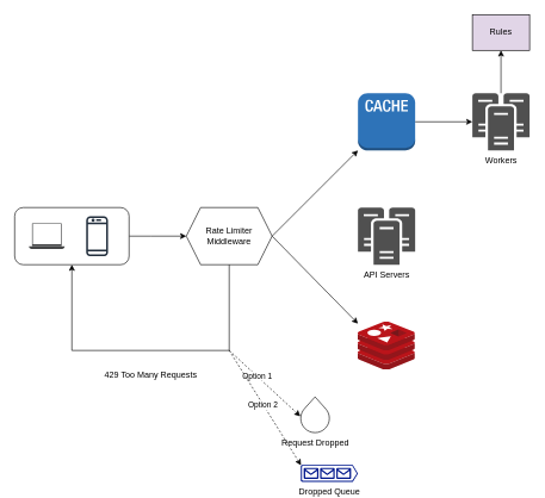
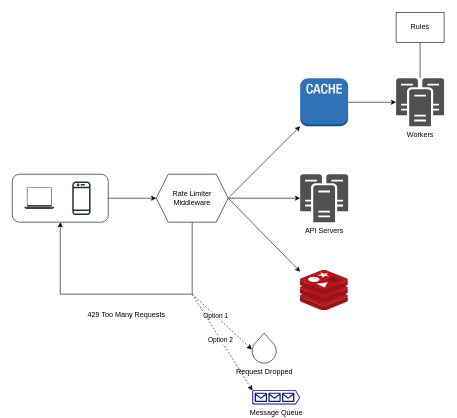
  <mxCell id="0" />
  <mxCell id="1" parent="0" />
  <mxCell id="2" style="edgeStyle=orthogonalEdgeStyle;rounded=0;orthogonalLoop=1;jettySize=auto;html=1;exitX=1;exitY=0.5;exitDx=0;exitDy=0;entryX=0;entryY=0.5;entryDx=0;entryDy=0;" edge="1" parent="1" source="3" target="7"><mxGeometry relative="1" as="geometry"><Array as="points"><mxPoint x="210" y="330" /><mxPoint x="210" y="330" /></Array></mxGeometry></mxCell>
  <mxCell id="3" value="" style="rounded=1;whiteSpace=wrap;html=1;" vertex="1" parent="1"><mxGeometry x="20" y="290" width="160" height="80" as="geometry" /></mxCell>
  <mxCell id="4" value="" style="sketch=0;pointerEvents=1;shadow=0;dashed=0;html=1;strokeColor=none;fillColor=#434445;aspect=fixed;labelPosition=center;verticalLabelPosition=bottom;verticalAlign=top;align=center;outlineConnect=0;shape=mxgraph.vvd.laptop;" vertex="1" parent="1"><mxGeometry x="40" y="312" width="50" height="36" as="geometry" /></mxCell>
  <mxCell id="5" value="" style="sketch=0;outlineConnect=0;fontColor=#232F3E;gradientColor=none;fillColor=#232F3D;strokeColor=none;dashed=0;verticalLabelPosition=bottom;verticalAlign=top;align=center;html=1;fontSize=12;fontStyle=0;aspect=fixed;pointerEvents=1;shape=mxgraph.aws4.mobile_client;" vertex="1" parent="1"><mxGeometry x="120" y="301" width="30.49" height="58" as="geometry" /></mxCell>
+ <mxCell id="6" style="edgeStyle=orthogonalEdgeStyle;rounded=0;orthogonalLoop=1;jettySize=auto;html=1;" edge="1" parent="1" source="7" target="8"><mxGeometry relative="1" as="geometry" /></mxCell>
  <mxCell id="7" value="Rate Limiter Middleware" style="shape=hexagon;perimeter=hexagonPerimeter2;whiteSpace=wrap;html=1;fixedSize=1;" vertex="1" parent="1"><mxGeometry x="260" y="290" width="120" height="80" as="geometry" /></mxCell>
  <mxCell id="8" value="API Servers" style="sketch=0;pointerEvents=1;shadow=0;dashed=0;html=1;strokeColor=none;fillColor=#505050;labelPosition=center;verticalLabelPosition=bottom;verticalAlign=top;outlineConnect=0;align=center;shape=mxgraph.office.servers.cluster_server;" vertex="1" parent="1"><mxGeometry x="500" y="290" width="80" height="80" as="geometry" /></mxCell>
- <mxCell id="9" style="edgeStyle=orthogonalEdgeStyle;rounded=0;orthogonalLoop=1;jettySize=auto;html=1;entryX=0.5;entryY=1;entryDx=0;entryDy=0;" edge="1" parent="1" source="10" target="12"><mxGeometry relative="1" as="geometry" /></mxCell>
+ <mxCell id="9" style="edgeStyle=orthogonalEdgeStyle;rounded=0;orthogonalLoop=1;jettySize=auto;html=1;entryX=0.5;entryY=1;entryDx=0;entryDy=0;endArrow=none;" edge="1" parent="1" source="10" target="12"><mxGeometry relative="1" as="geometry" /></mxCell>
  <mxCell id="10" value="Workers" style="sketch=0;pointerEvents=1;shadow=0;dashed=0;html=1;strokeColor=none;fillColor=#505050;labelPosition=center;verticalLabelPosition=bottom;verticalAlign=top;outlineConnect=0;align=center;shape=mxgraph.office.servers.cluster_server;" vertex="1" parent="1"><mxGeometry x="660" y="130" width="80" height="80" as="geometry" /></mxCell>
  <mxCell id="11" value="" style="endArrow=classic;html=1;rounded=0;" edge="1" parent="1"><mxGeometry width="50" height="50" relative="1" as="geometry"><mxPoint x="380" y="330" as="sourcePoint" /><mxPoint x="500" y="210" as="targetPoint" /></mxGeometry></mxCell>
- <mxCell id="12" value="Rules" style="rounded=0;whiteSpace=wrap;html=1;fillColor=#e1d5e7;" vertex="1" parent="1"><mxGeometry x="660" y="20" width="80" height="50" as="geometry" /></mxCell>
+ <mxCell id="12" value="Rules" style="rounded=0;whiteSpace=wrap;html=1;" vertex="1" parent="1"><mxGeometry x="660" y="20" width="80" height="50" as="geometry" /></mxCell>
  <mxCell id="13" value="" style="sketch=0;aspect=fixed;html=1;points=[];align=center;image;fontSize=12;image=img/lib/mscae/Cache_Redis_Product.svg;" vertex="1" parent="1"><mxGeometry x="500" y="450" width="80" height="67.2" as="geometry" /></mxCell>
  <mxCell id="14" style="edgeStyle=orthogonalEdgeStyle;rounded=0;orthogonalLoop=1;jettySize=auto;html=1;" edge="1" parent="1" source="15" target="10"><mxGeometry relative="1" as="geometry" /></mxCell>
  <mxCell id="15" value="" style="outlineConnect=0;dashed=0;verticalLabelPosition=bottom;verticalAlign=top;align=center;html=1;shape=mxgraph.aws3.cache_node;fillColor=#2E73B8;gradientColor=none;" vertex="1" parent="1"><mxGeometry x="500" y="130" width="80" height="80" as="geometry" /></mxCell>
  <mxCell id="16" value="" style="endArrow=classic;html=1;rounded=0;entryX=0;entryY=0.037;entryDx=0;entryDy=0;entryPerimeter=0;" edge="1" parent="1" target="13"><mxGeometry y="-49" width="50" height="50" relative="1" as="geometry"><mxPoint x="380" y="330" as="sourcePoint" /><mxPoint x="460" y="380" as="targetPoint" /><mxPoint x="1" as="offset" /></mxGeometry></mxCell>
  <mxCell id="17" style="edgeStyle=orthogonalEdgeStyle;rounded=0;orthogonalLoop=1;jettySize=auto;html=1;entryX=0.5;entryY=1;entryDx=0;entryDy=0;" edge="1" parent="1" source="7" target="3"><mxGeometry relative="1" as="geometry"><mxPoint x="100" y="440" as="targetPoint" /><Array as="points"><mxPoint x="320" y="490" /><mxPoint x="100" y="490" /></Array></mxGeometry></mxCell>
  <mxCell id="18" value="429 Too Many Requests" style="text;html=1;align=center;verticalAlign=middle;resizable=0;points=[];autosize=1;strokeColor=none;fillColor=none;" vertex="1" parent="1"><mxGeometry x="135" y="510" width="150" height="30" as="geometry" /></mxCell>
  <mxCell id="19" value="Request Dropped" style="verticalLabelPosition=bottom;verticalAlign=top;html=1;shape=mxgraph.basic.drop" vertex="1" parent="1"><mxGeometry x="420" y="555" width="40" height="50" as="geometry" /></mxCell>
  <mxCell id="20" value="" style="endArrow=classic;html=1;rounded=0;entryX=-0.014;entryY=0.544;entryDx=0;entryDy=0;entryPerimeter=0;dashed=1;" edge="1" parent="1" target="19"><mxGeometry y="-49" width="50" height="50" relative="1" as="geometry"><mxPoint x="320" y="490" as="sourcePoint" /><mxPoint x="440" y="609.996" as="targetPoint" /><mxPoint x="1" as="offset" /></mxGeometry></mxCell>
  <mxCell id="21" value="Option 1" style="edgeLabel;html=1;align=center;verticalAlign=middle;resizable=0;points=[];" vertex="1" connectable="0" parent="20"><mxGeometry x="-0.224" y="1" relative="1" as="geometry"><mxPoint x="-1" as="offset" /></mxGeometry></mxCell>
- <mxCell id="22" value="Dropped Queue" style="sketch=0;aspect=fixed;pointerEvents=1;shadow=0;dashed=0;html=1;strokeColor=none;labelPosition=center;verticalLabelPosition=bottom;verticalAlign=top;align=center;fillColor=#00188D;shape=mxgraph.azure.queue_generic" vertex="1" parent="1"><mxGeometry x="420" y="650" width="80" height="24" as="geometry" /></mxCell>
+ <mxCell id="22" value="Message Queue" style="sketch=0;aspect=fixed;pointerEvents=1;shadow=0;dashed=0;html=1;strokeColor=none;labelPosition=center;verticalLabelPosition=bottom;verticalAlign=top;align=center;fillColor=#00188D;shape=mxgraph.azure.queue_generic" vertex="1" parent="1"><mxGeometry x="420" y="650" width="80" height="24" as="geometry" /></mxCell>
  <mxCell id="23" value="" style="endArrow=classic;html=1;rounded=0;entryX=0.005;entryY=0.03;entryDx=0;entryDy=0;entryPerimeter=0;dashed=1;" edge="1" parent="1" target="22"><mxGeometry y="-49" width="50" height="50" relative="1" as="geometry"><mxPoint x="320" y="490" as="sourcePoint" /><mxPoint x="409.44" y="562.2" as="targetPoint" /><mxPoint x="1" as="offset" /></mxGeometry></mxCell>
  <mxCell id="24" value="Option 2" style="edgeLabel;html=1;align=center;verticalAlign=middle;resizable=0;points=[];" vertex="1" connectable="0" parent="23"><mxGeometry x="-0.052" y="-1" relative="1" as="geometry"><mxPoint as="offset" /></mxGeometry></mxCell>
